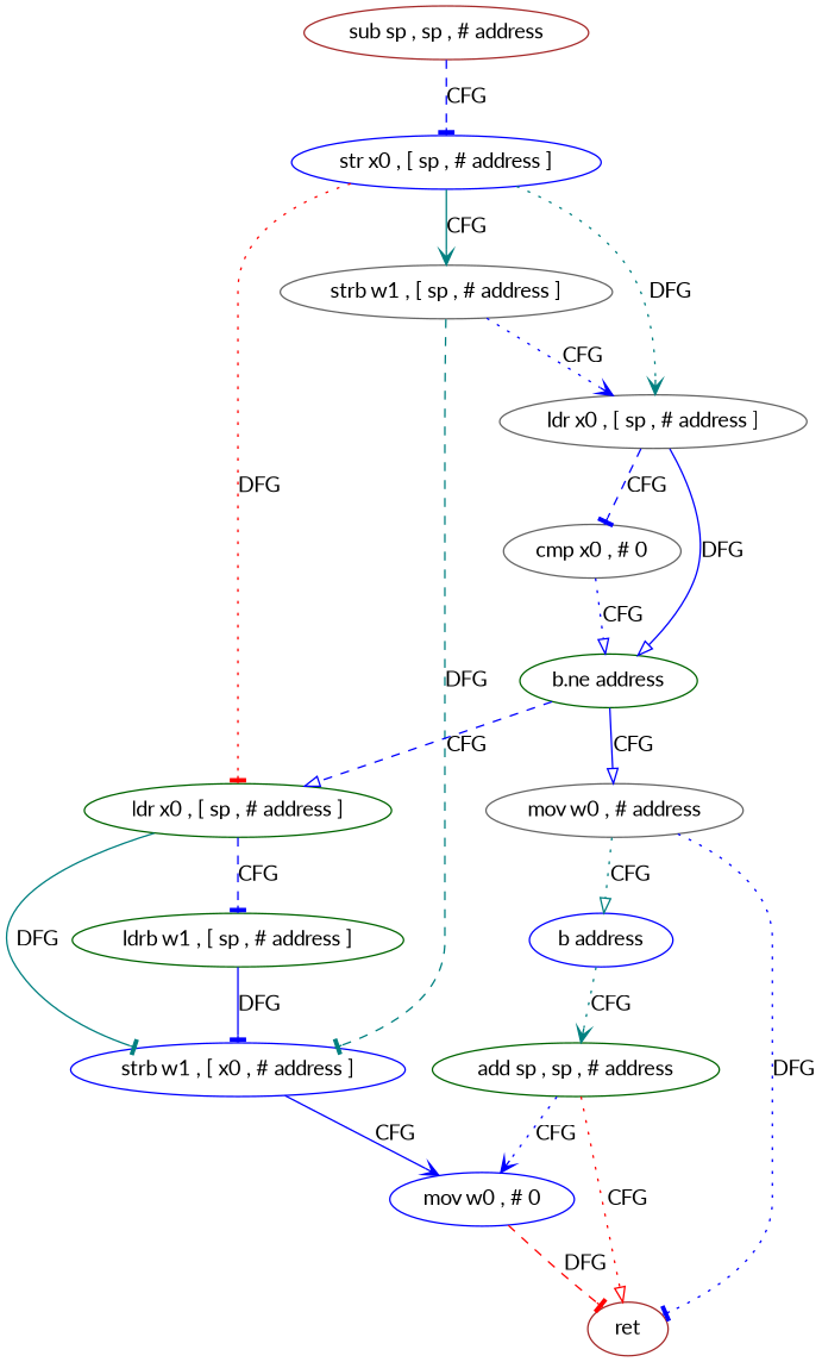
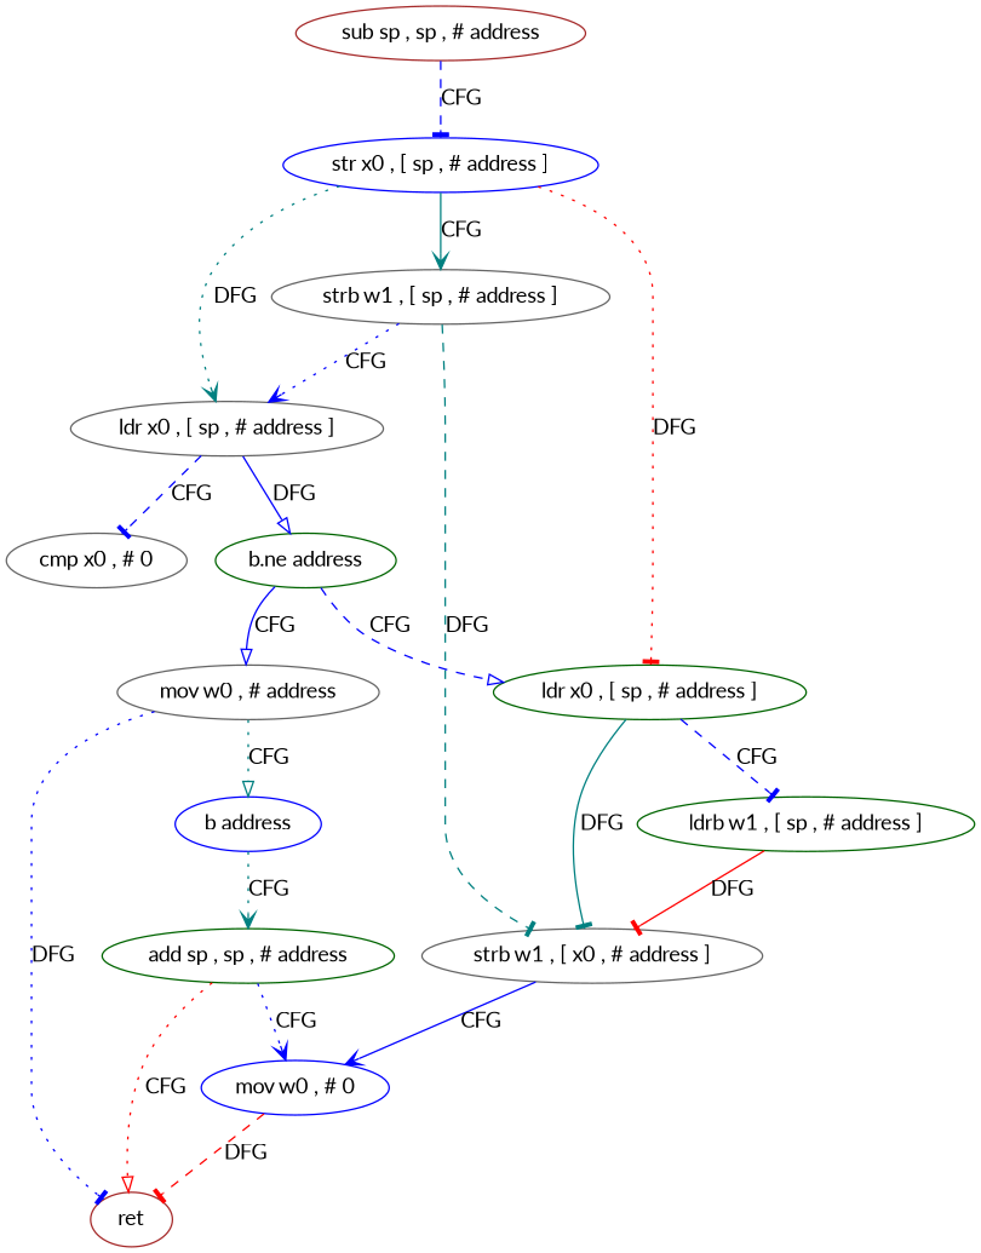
  digraph {
    fontname=Lato
    node [color=gray40 fontname=Lato]
    edge [arrowhead=tee color=blue fontname=Lato style=dotted]
    n1 [color=brown label="sub sp , sp , # address"]
    n2 [color=blue label="str x0 , [ sp , # address ]"]
    n3 [label="strb w1 , [ sp , # address ]"]
    n4 [label="ldr x0 , [ sp , # address ]"]
    n5 [color=darkgreen label="ldr x0 , [ sp , # address ]"]
-   n6 [color=blue label="strb w1 , [ x0 , # address ]"]
+   n6 [label="strb w1 , [ x0 , # address ]"]
    n7 [label="cmp x0 , # 0"]
    n8 [color=darkgreen label="b.ne address"]
    n9 [color=darkgreen label="ldrb w1 , [ sp , # address ]"]
    n10 [label="mov w0 , # address"]
    n11 [color=blue label="b address"]
    n12 [color=brown label=ret]
    n13 [color=blue label="mov w0 , # 0"]
    n14 [color=darkgreen label="add sp , sp , # address"]
    n1 -> n2 [label=CFG style=dashed]
    n2 -> n3 [arrowhead=vee color=teal label=CFG style=solid]
    n2 -> n4 [arrowhead=vee color=teal label=DFG]
    n2 -> n5 [color=red label=DFG]
    n3 -> n4 [arrowhead=vee label=CFG]
    n3 -> n6 [color=teal label=DFG style=dashed]
    n4 -> n7 [label=CFG style=dashed]
    n4 -> n8 [arrowhead=onormal label=DFG style=solid]
    n5 -> n6 [color=teal label=DFG style=solid]
    n5 -> n9 [label=CFG style=dashed]
    n6 -> n13 [arrowhead=vee label=CFG style=solid]
-   n7 -> n8 [arrowhead=onormal label=CFG]
    n8 -> n5 [arrowhead=onormal label=CFG style=dashed]
    n8 -> n10 [arrowhead=onormal label=CFG style=solid]
-   n9 -> n6 [label=DFG style=solid]
+   n9 -> n6 [color=red label=DFG style=solid]
    n10 -> n11 [arrowhead=onormal color=teal label=CFG]
    n10 -> n12 [label=DFG]
    n11 -> n14 [arrowhead=vee color=teal label=CFG]
    n13 -> n12 [color=red label=DFG style=dashed]
    n14 -> n12 [arrowhead=onormal color=red label=CFG]
    n14 -> n13 [arrowhead=vee label=CFG]
  }
